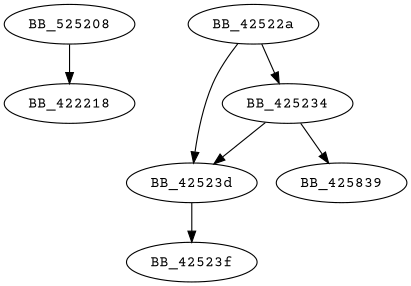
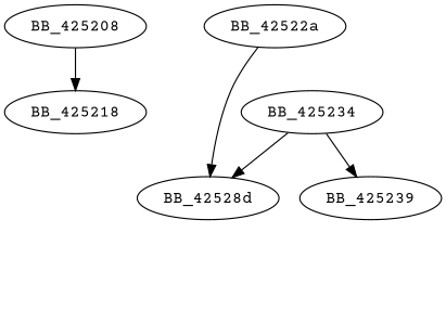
  digraph {
    fontname="Courier Prime"
    node [fontname="Courier Prime"]
    edge [fontname="Courier Prime"]
-   BB_425208 [label=BB_525208]
-   BB_425218 [label=BB_422218]
+   BB_425208
+   BB_425218
    BB_42522a
    BB_425234
-   BB_42523d
-   BB_425239 [label=BB_425839]
-   BB_42523f
+   BB_42523d [label=BB_42528d]
+   BB_425239
    BB_425208 -> BB_425218
-   BB_42522a -> BB_425234
    BB_42522a -> BB_42523d
    BB_425234 -> BB_42523d
    BB_425234 -> BB_425239
-   BB_42523d -> BB_42523f
  }
